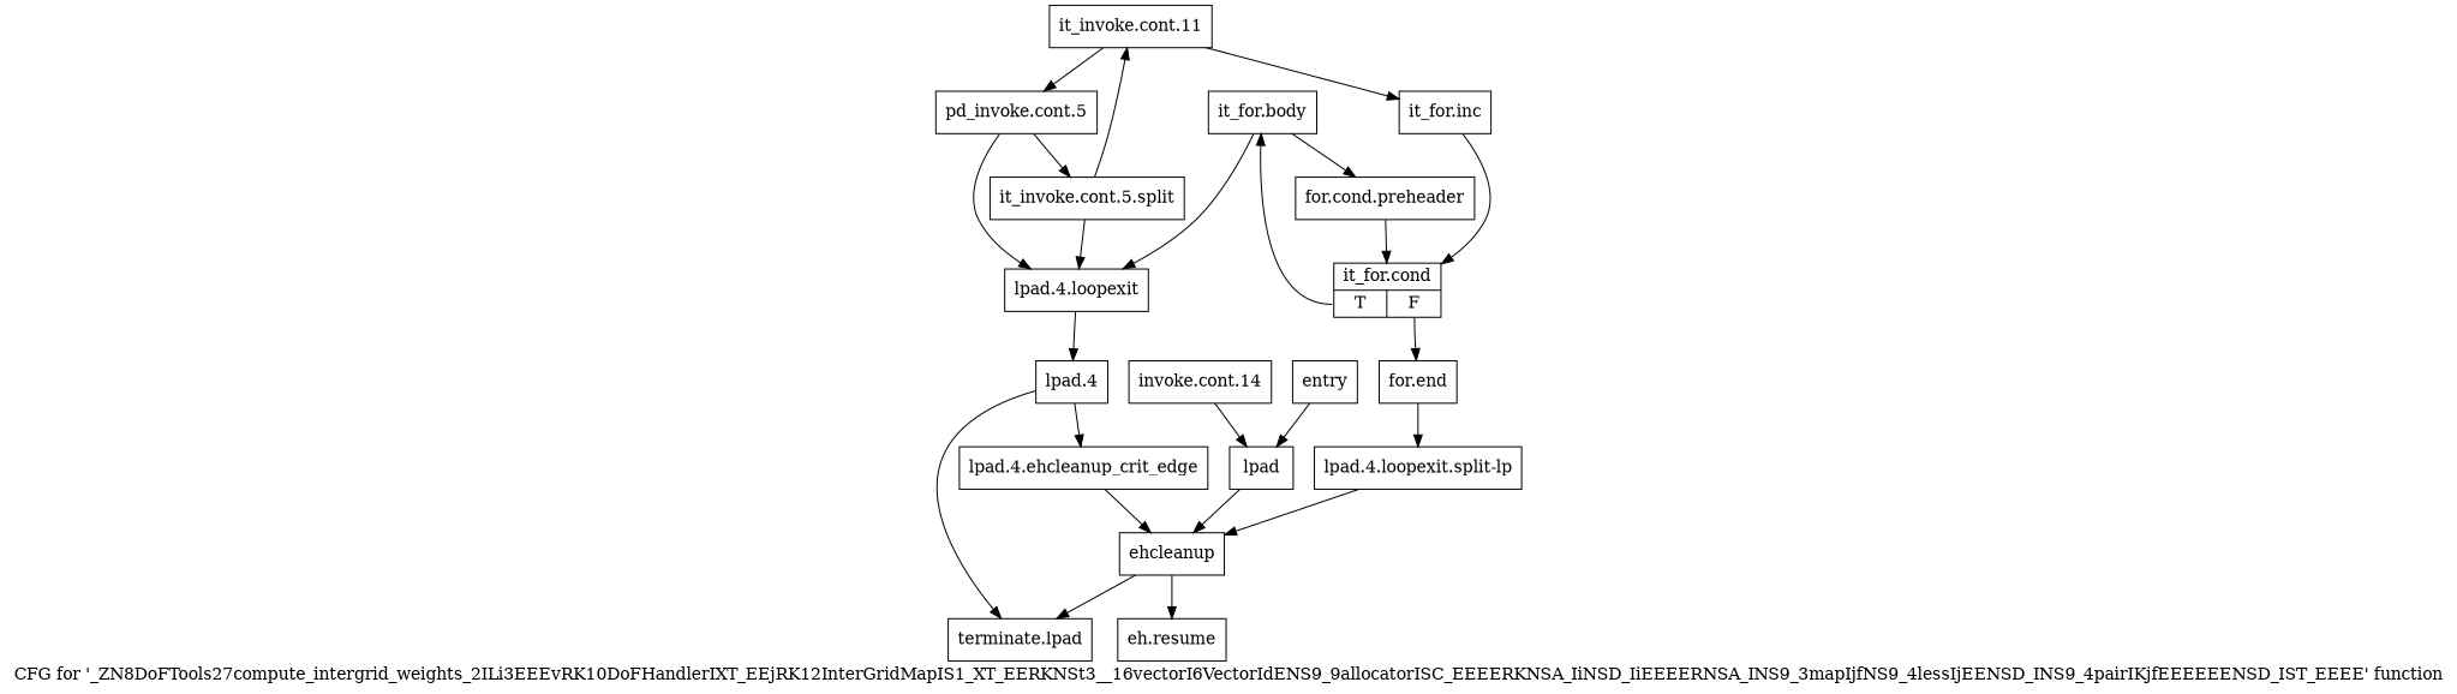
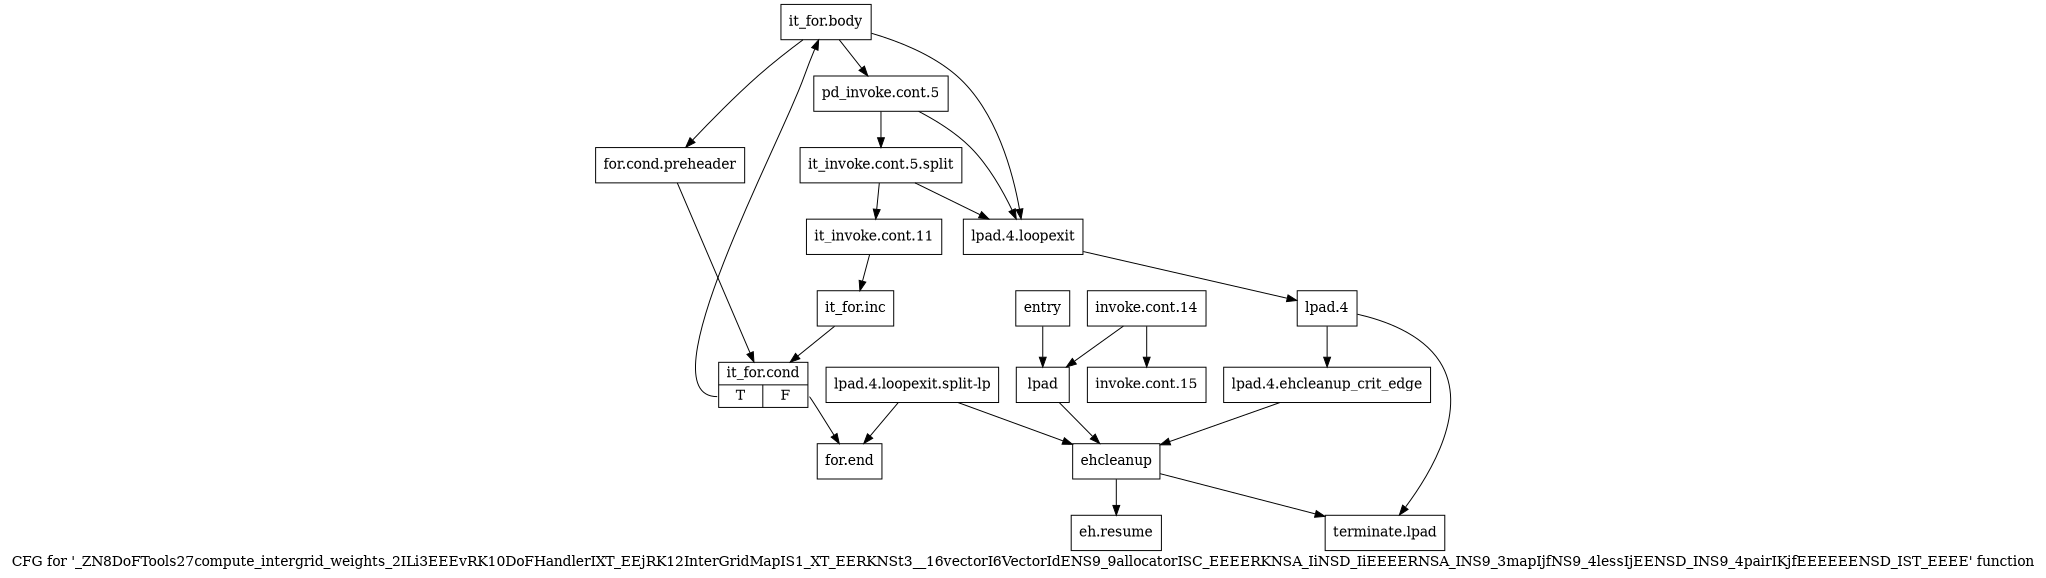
  digraph {
    label="CFG for '_ZN8DoFTools27compute_intergrid_weights_2ILi3EEEvRK10DoFHandlerIXT_EEjRK12InterGridMapIS1_XT_EERKNSt3__16vectorI6VectorIdENS9_9allocatorISC_EEEERKNSA_IiNSD_IiEEEERNSA_INS9_3mapIjfNS9_4lessIjEENSD_INS9_4pairIKjfEEEEEENSD_IST_EEEE' function"
    node [shape=record]
    n1 [label="{entry}"]
    n2 [label="{lpad}"]
    n3 [label="{for.cond.preheader}"]
    n4 [label="{it_for.cond|{<s0>T|<s1>F}}"]
    n5 [label="{ehcleanup}"]
    n6 [label="{it_for.body}"]
    n7 [label="{for.end}"]
    n8 [label="{terminate.lpad}"]
    n9 [label="{eh.resume}"]
    n10 [label="{pd_invoke.cont.5}"]
    n11 [label="{lpad.4.loopexit}"]
    n12 [label="{lpad.4.loopexit.split-lp}"]
    n13 [label="{it_invoke.cont.5.split}"]
    n14 [label="{lpad.4}"]
    n15 [label="{invoke.cont.14}"]
+   n16 [label="{invoke.cont.15}"]
    n17 [label="{it_invoke.cont.11}"]
    n18 [label="{lpad.4.ehcleanup_crit_edge}"]
    n19 [label="{it_for.inc}"]
    n1 -> n2
    n2 -> n5
    n3 -> n4
    n4 -> n6 [tailport=s0]
    n4 -> n7 [tailport=s1]
    n5 -> n8
    n5 -> n9
    n6 -> n3
-   n17 -> n10
+   n6 -> n10
    n6 -> n11
-   n7 -> n12
+   n12 -> n7
    n10 -> n11
    n10 -> n13
    n11 -> n14
    n12 -> n5
    n13 -> n11
    n13 -> n17
    n14 -> n8
    n14 -> n18
    n15 -> n2
+   n15 -> n16
    n17 -> n19
    n18 -> n5
    n19 -> n4
  }
